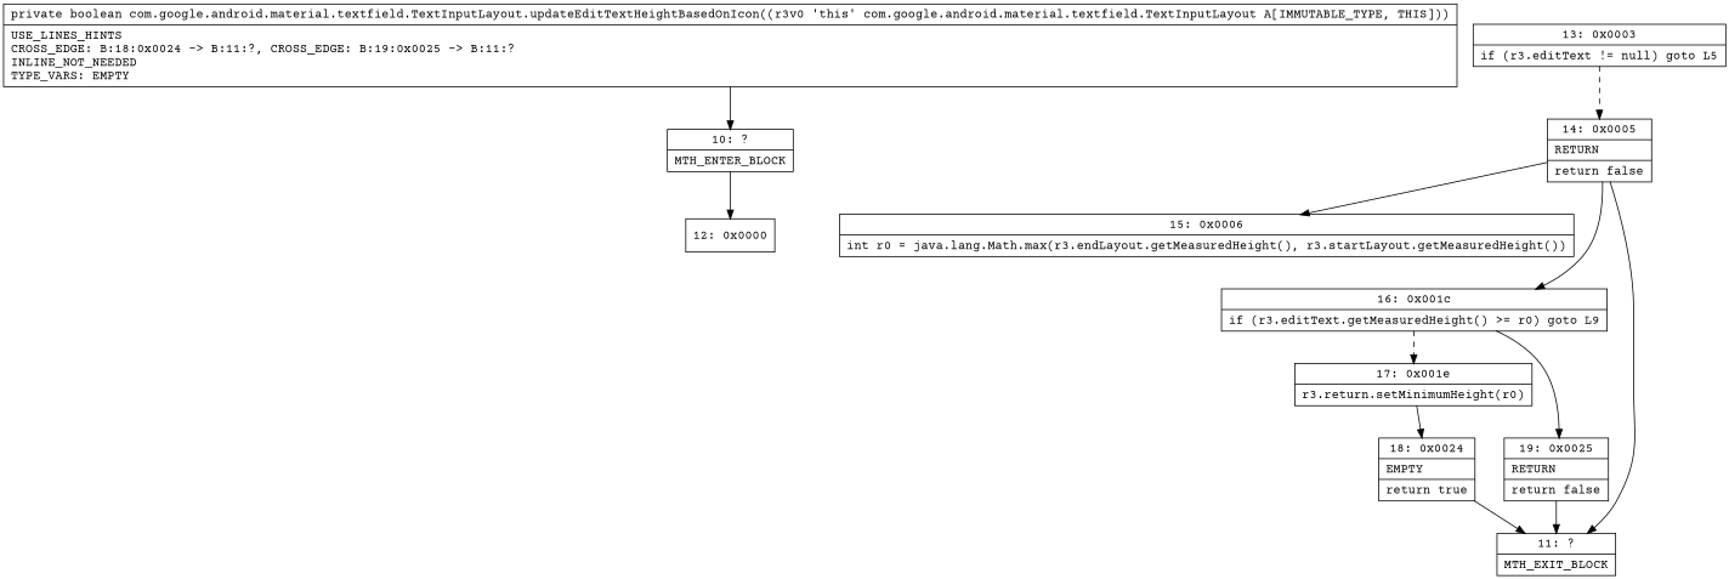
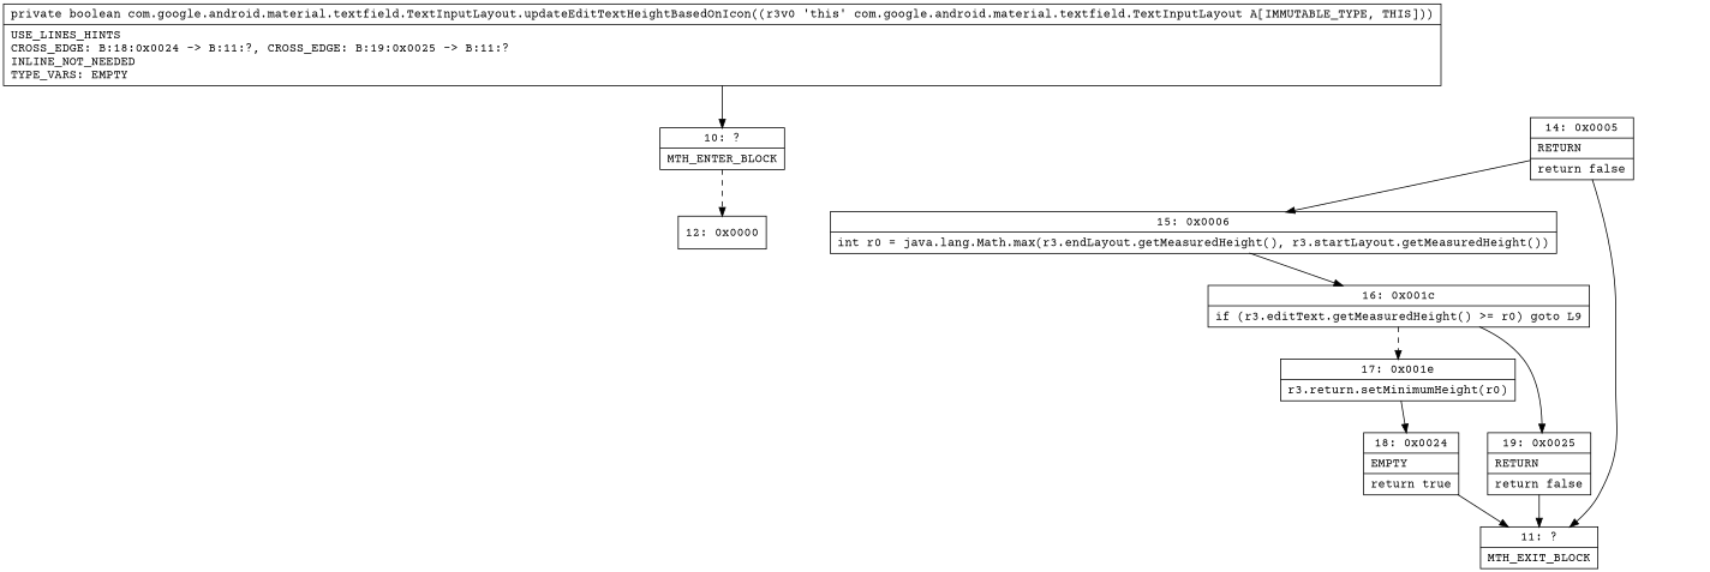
  digraph {
    fontname="Courier Prime"
    node [fontname="Courier Prime" shape=record]
    edge [fontname="Courier Prime"]
    n1 [label="{10\:\ ?|MTH_ENTER_BLOCK\l}"]
    n2 [label="{12\:\ 0x0000}"]
-   n3 [label="{13\:\ 0x0003|if (r3.editText != null) goto L5\l}"]
    n4 [label="{14\:\ 0x0005|RETURN\l|return false\l}"]
    n5 [label="{15\:\ 0x0006|int r0 = java.lang.Math.max(r3.endLayout.getMeasuredHeight(), r3.startLayout.getMeasuredHeight())\l}"]
    n6 [label="{11\:\ ?|MTH_EXIT_BLOCK\l}"]
    n7 [label="{16\:\ 0x001c|if (r3.editText.getMeasuredHeight() \>= r0) goto L9\l}"]
    n8 [label="{17\:\ 0x001e|r3.return.setMinimumHeight(r0)\l}"]
    n9 [label="{19\:\ 0x0025|RETURN\l|return false\l}"]
    n10 [label="{18\:\ 0x0024|EMPTY\l|return true\l}"]
    n11 [label="{private boolean com.google.android.material.textfield.TextInputLayout.updateEditTextHeightBasedOnIcon((r3v0 'this' com.google.android.material.textfield.TextInputLayout A[IMMUTABLE_TYPE, THIS]))  | USE_LINES_HINTS\lCROSS_EDGE: B:18:0x0024 \-\> B:11:?, CROSS_EDGE: B:19:0x0025 \-\> B:11:?\lINLINE_NOT_NEEDED\lTYPE_VARS: EMPTY\l}"]
-   n1 -> n2
-   n3 -> n4 [style=dashed]
+   n1 -> n2 [style=dashed]
    n4 -> n5
    n4 -> n6
-   n4 -> n7
+   n5 -> n7
    n7 -> n8 [style=dashed]
    n7 -> n9
    n8 -> n10
    n9 -> n6
    n10 -> n6
    n11 -> n1
  }
